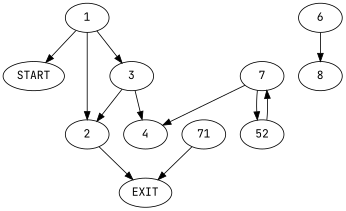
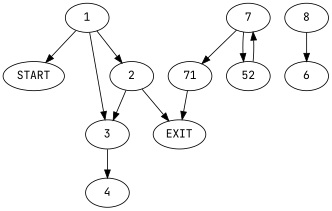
  digraph {
    fontname="JetBrains Mono"
    node [fontname="JetBrains Mono"]
    edge [fontname="JetBrains Mono"]
    n1 [label=START]
    1
    2
    3
    n5 [label=EXIT]
    4
    6
    8
    n9 [label=71]
    7
    n11 [label=52]
    1 -> n1
    1 -> 2
    1 -> 3
    2 -> n5
-   3 -> 2
+   2 -> 3
    3 -> 4
-   6 -> 8
+   8 -> 6
    n9 -> n5
-   7 -> 4
+   7 -> n9
    7 -> n11
    n11 -> 7
  }
